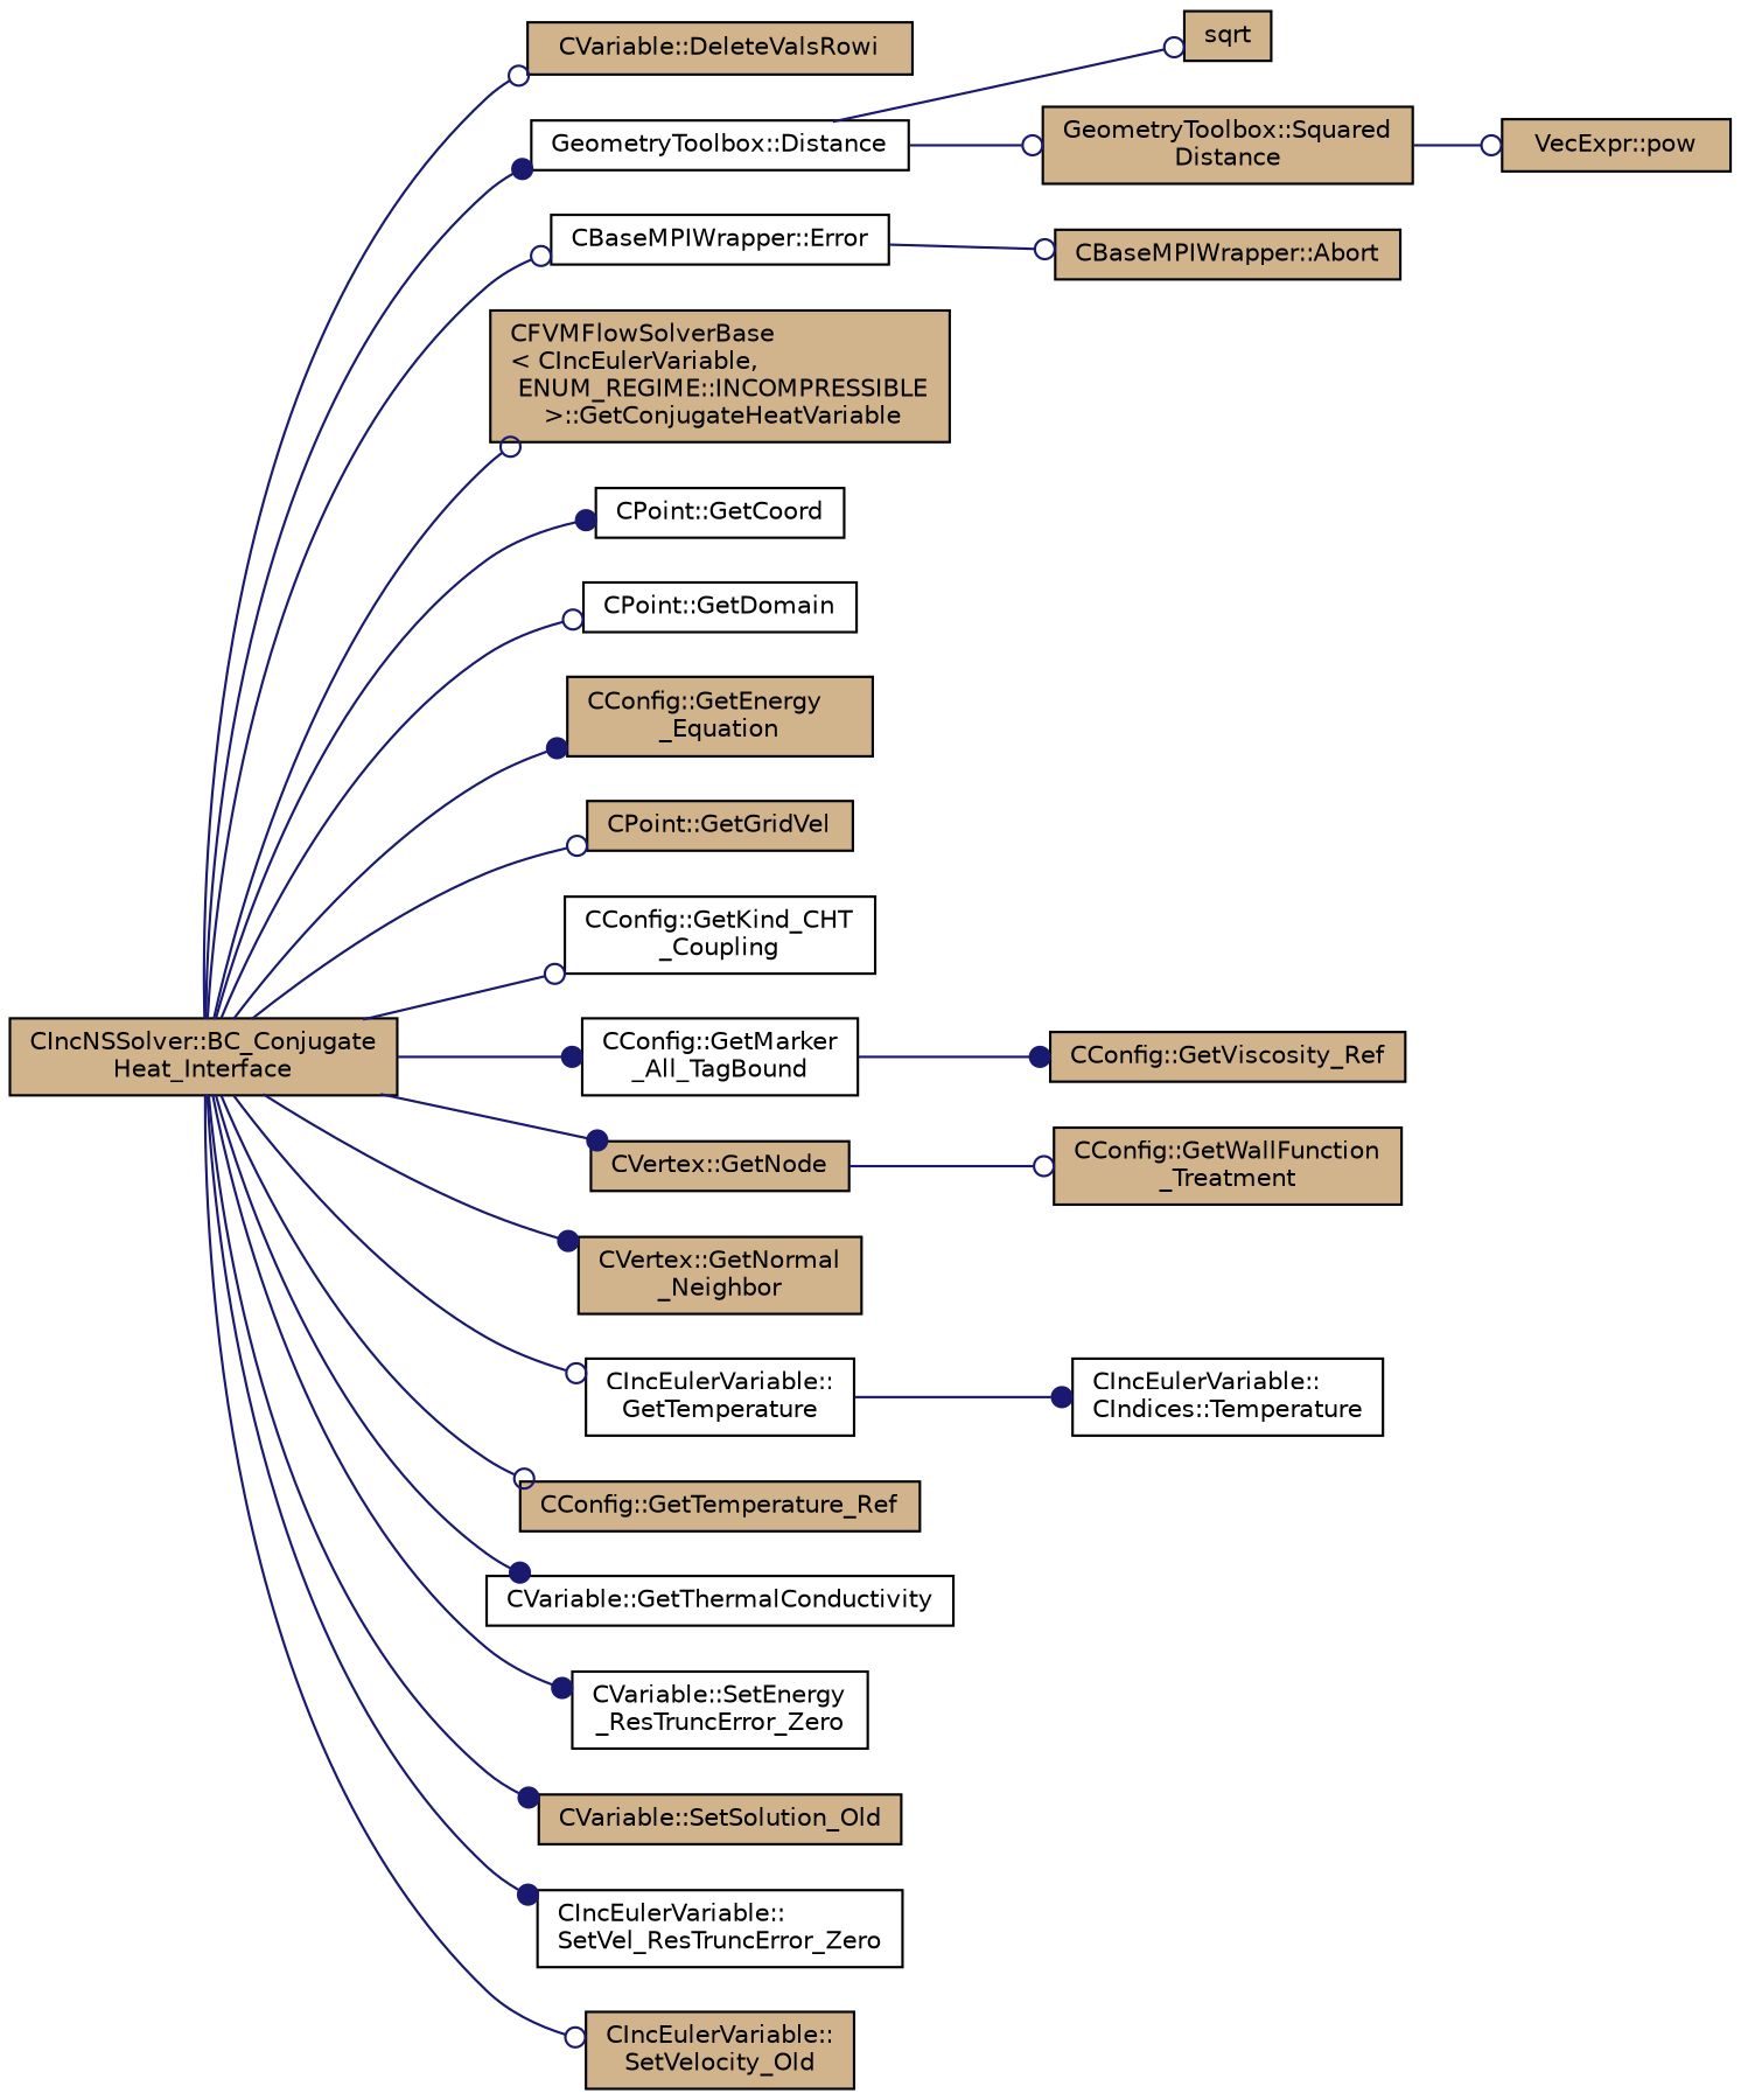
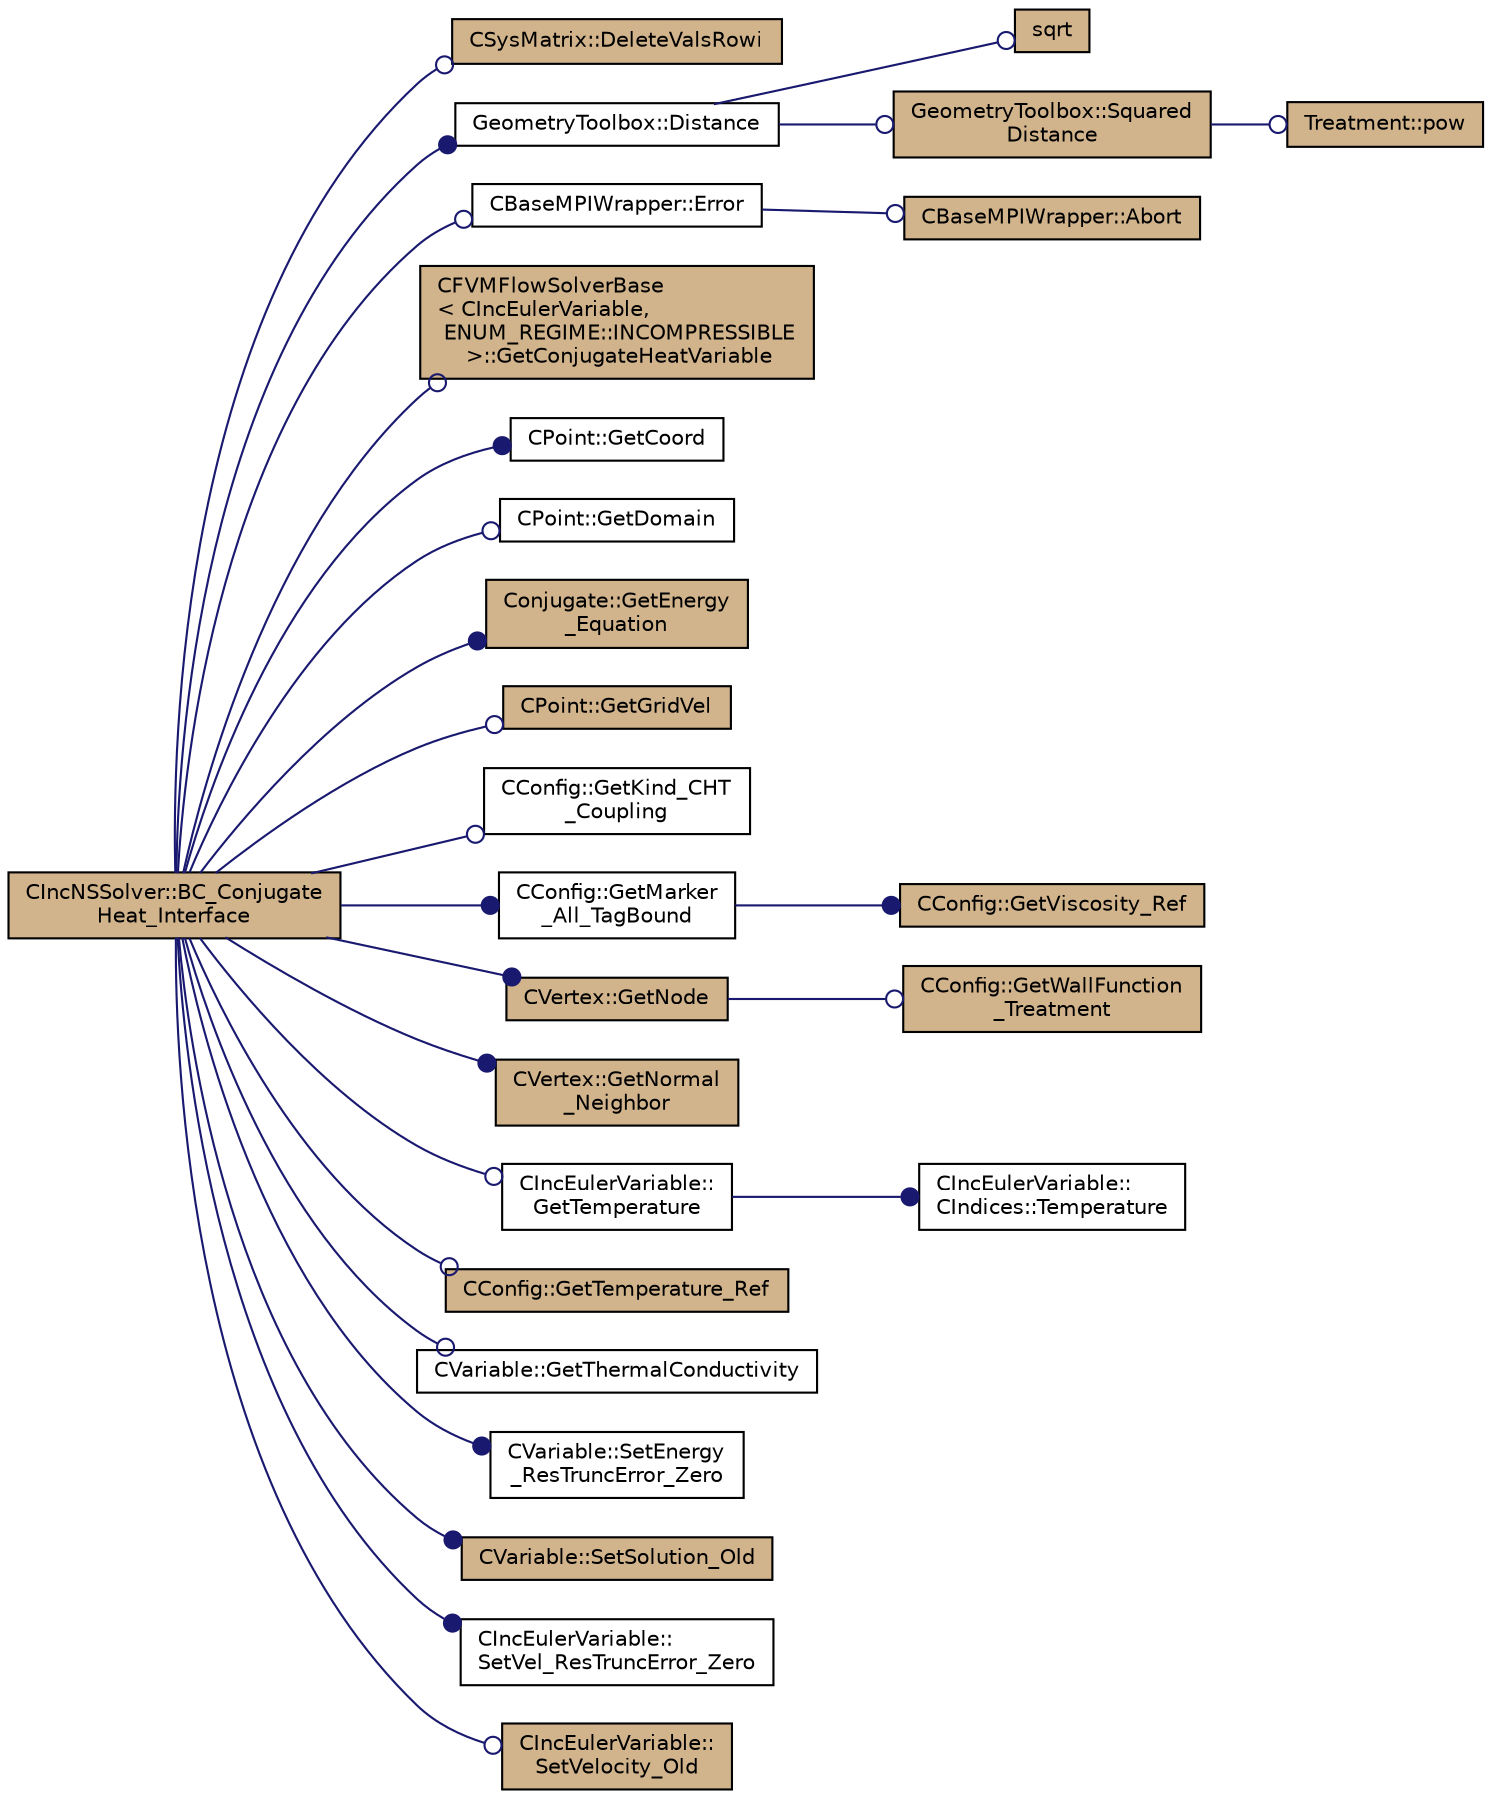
  digraph {
    rankdir=LR
    node [color=black fillcolor=tan fontname=Helvetica fontsize=10 shape=record style=filled]
    edge [arrowhead=odot color=midnightblue fontname=Helvetica fontsize=10 labelfontname=Helvetica labelfontsize=10 style=solid]
    n1 [fontcolor=black height=0.2 label="CIncNSSolver::BC_Conjugate\lHeat_Interface" width=0.4]
-   n2 [height=0.2 label="CVariable::DeleteValsRowi" width=0.4]
+   n2 [height=0.2 label="CSysMatrix::DeleteValsRowi" width=0.4]
    n3 [fillcolor=white height=0.2 label="GeometryToolbox::Distance" width=0.4]
    n4 [fillcolor=white height=0.2 label="CBaseMPIWrapper::Error" width=0.4]
    n5 [height=0.2 label="CFVMFlowSolverBase\l\< CIncEulerVariable,\l ENUM_REGIME::INCOMPRESSIBLE\l \>::GetConjugateHeatVariable" width=0.4]
    n6 [fillcolor=white height=0.2 label="CPoint::GetCoord" width=0.4]
    n7 [fillcolor=white height=0.2 label="CPoint::GetDomain" width=0.4]
-   n8 [height=0.2 label="CConfig::GetEnergy\l_Equation" width=0.4]
+   n8 [height=0.2 label="Conjugate::GetEnergy\l_Equation" width=0.4]
    n9 [height=0.2 label="CPoint::GetGridVel" width=0.4]
    n10 [fillcolor=white height=0.2 label="CConfig::GetKind_CHT\l_Coupling" width=0.4]
    n11 [fillcolor=white height=0.2 label="CConfig::GetMarker\l_All_TagBound" width=0.4]
    n12 [height=0.2 label="CVertex::GetNode" width=0.4]
    n13 [height=0.2 label="CVertex::GetNormal\l_Neighbor" width=0.4]
    n14 [fillcolor=white height=0.2 label="CIncEulerVariable::\lGetTemperature" width=0.4]
    n15 [height=0.2 label="CConfig::GetTemperature_Ref" width=0.4]
    n16 [fillcolor=white height=0.2 label="CVariable::GetThermalConductivity" width=0.4]
    n17 [fillcolor=white height=0.2 label="CVariable::SetEnergy\l_ResTruncError_Zero" width=0.4]
    n18 [height=0.2 label="CVariable::SetSolution_Old" width=0.4]
    n19 [fillcolor=white height=0.2 label="CIncEulerVariable::\lSetVel_ResTruncError_Zero" width=0.4]
    n20 [height=0.2 label="CIncEulerVariable::\lSetVelocity_Old" width=0.4]
    n21 [height=0.2 label=sqrt width=0.4]
    n22 [height=0.2 label="GeometryToolbox::Squared\lDistance" width=0.4]
    n23 [height=0.2 label="CBaseMPIWrapper::Abort" width=0.4]
    n24 [height=0.2 label="CConfig::GetViscosity_Ref" width=0.4]
    n25 [height=0.2 label="CConfig::GetWallFunction\l_Treatment" width=0.4]
    n26 [fillcolor=white height=0.2 label="CIncEulerVariable::\lCIndices::Temperature" width=0.4]
-   n27 [height=0.2 label="VecExpr::pow" width=0.4]
+   n27 [height=0.2 label="Treatment::pow" width=0.4]
    n1 -> n2
    n1 -> n3 [arrowhead=dot]
    n1 -> n4
    n1 -> n5
    n1 -> n6 [arrowhead=dot]
    n1 -> n7
    n1 -> n8 [arrowhead=dot]
    n1 -> n9
    n1 -> n10
    n1 -> n11 [arrowhead=dot]
    n1 -> n12 [arrowhead=dot]
    n1 -> n13 [arrowhead=dot]
    n1 -> n14
    n1 -> n15
-   n1 -> n16 [arrowhead=dot]
+   n1 -> n16
    n1 -> n17 [arrowhead=dot]
    n1 -> n18 [arrowhead=dot]
    n1 -> n19 [arrowhead=dot]
    n1 -> n20
    n3 -> n21
    n3 -> n22
    n4 -> n23
    n11 -> n24 [arrowhead=dot]
    n12 -> n25
    n14 -> n26 [arrowhead=dot]
    n22 -> n27
  }
